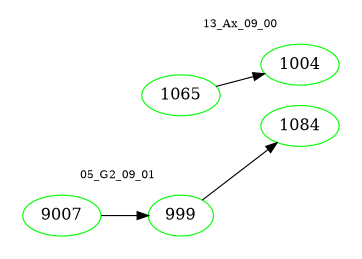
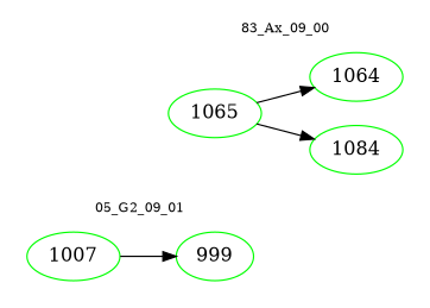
  digraph {
    rankdir=LR
    node [color=green]
    edge [color=black]
    n1 [label=1065]
-   n2 [label=1004]
+   n2 [label=1064]
    n3 [label=1084]
-   n4 [label=9007]
+   n4 [label=1007]
    n5 [label=999]
    subgraph cluster_1 {
      color=white
      fontsize=10
-     label="13_Ax_09_00"
+     label="83_Ax_09_00"
      n1
      n2
      n3
    }
    subgraph cluster_2 {
      color=white
      fontsize=10
      label="05_G2_09_01"
      n4
      n5
    }
    n1 -> n2
-   n5 -> n3
+   n1 -> n3
    n4 -> n5
  }
